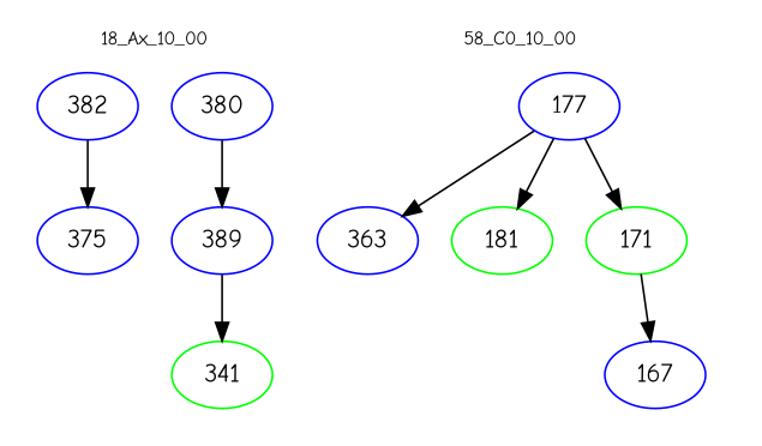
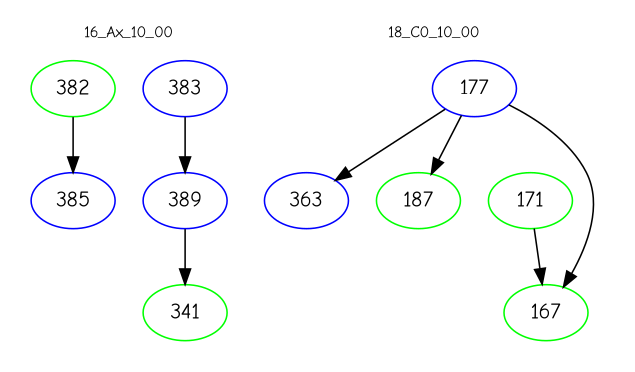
  digraph {
    fontname="Comic Neue"
    node [color=blue fontname="Comic Neue"]
    edge [color=black fontname="Comic Neue"]
-   n1 [label=380]
+   n1 [label=383]
    n2 [color=green label=341]
-   n3 [label=382]
+   n3 [color=green label=382]
    n4 [label=389]
-   n5 [label=375]
+   n5 [label=385]
    n6 [label=177]
    n7 [label=363]
-   n8 [color=green label=181]
+   n8 [color=green label=187]
    n9 [color=green label=171]
-   n10 [label=167]
+   n10 [color=green label=167]
    subgraph cluster_1 {
      color=white
      fontsize=10
-     label="18_Ax_10_00"
+     label="16_Ax_10_00"
      n1
      n2
      n3
      n4
      n5
    }
    subgraph cluster_2 {
      color=white
      fontsize=10
-     label="58_C0_10_00"
+     label="18_C0_10_00"
      n6
      n7
      n8
      n9
      n10
    }
    n1 -> n4
    n3 -> n5
    n4 -> n2
    n6 -> n7
    n6 -> n8
-   n6 -> n9
+   n6 -> n10
    n9 -> n10
  }
